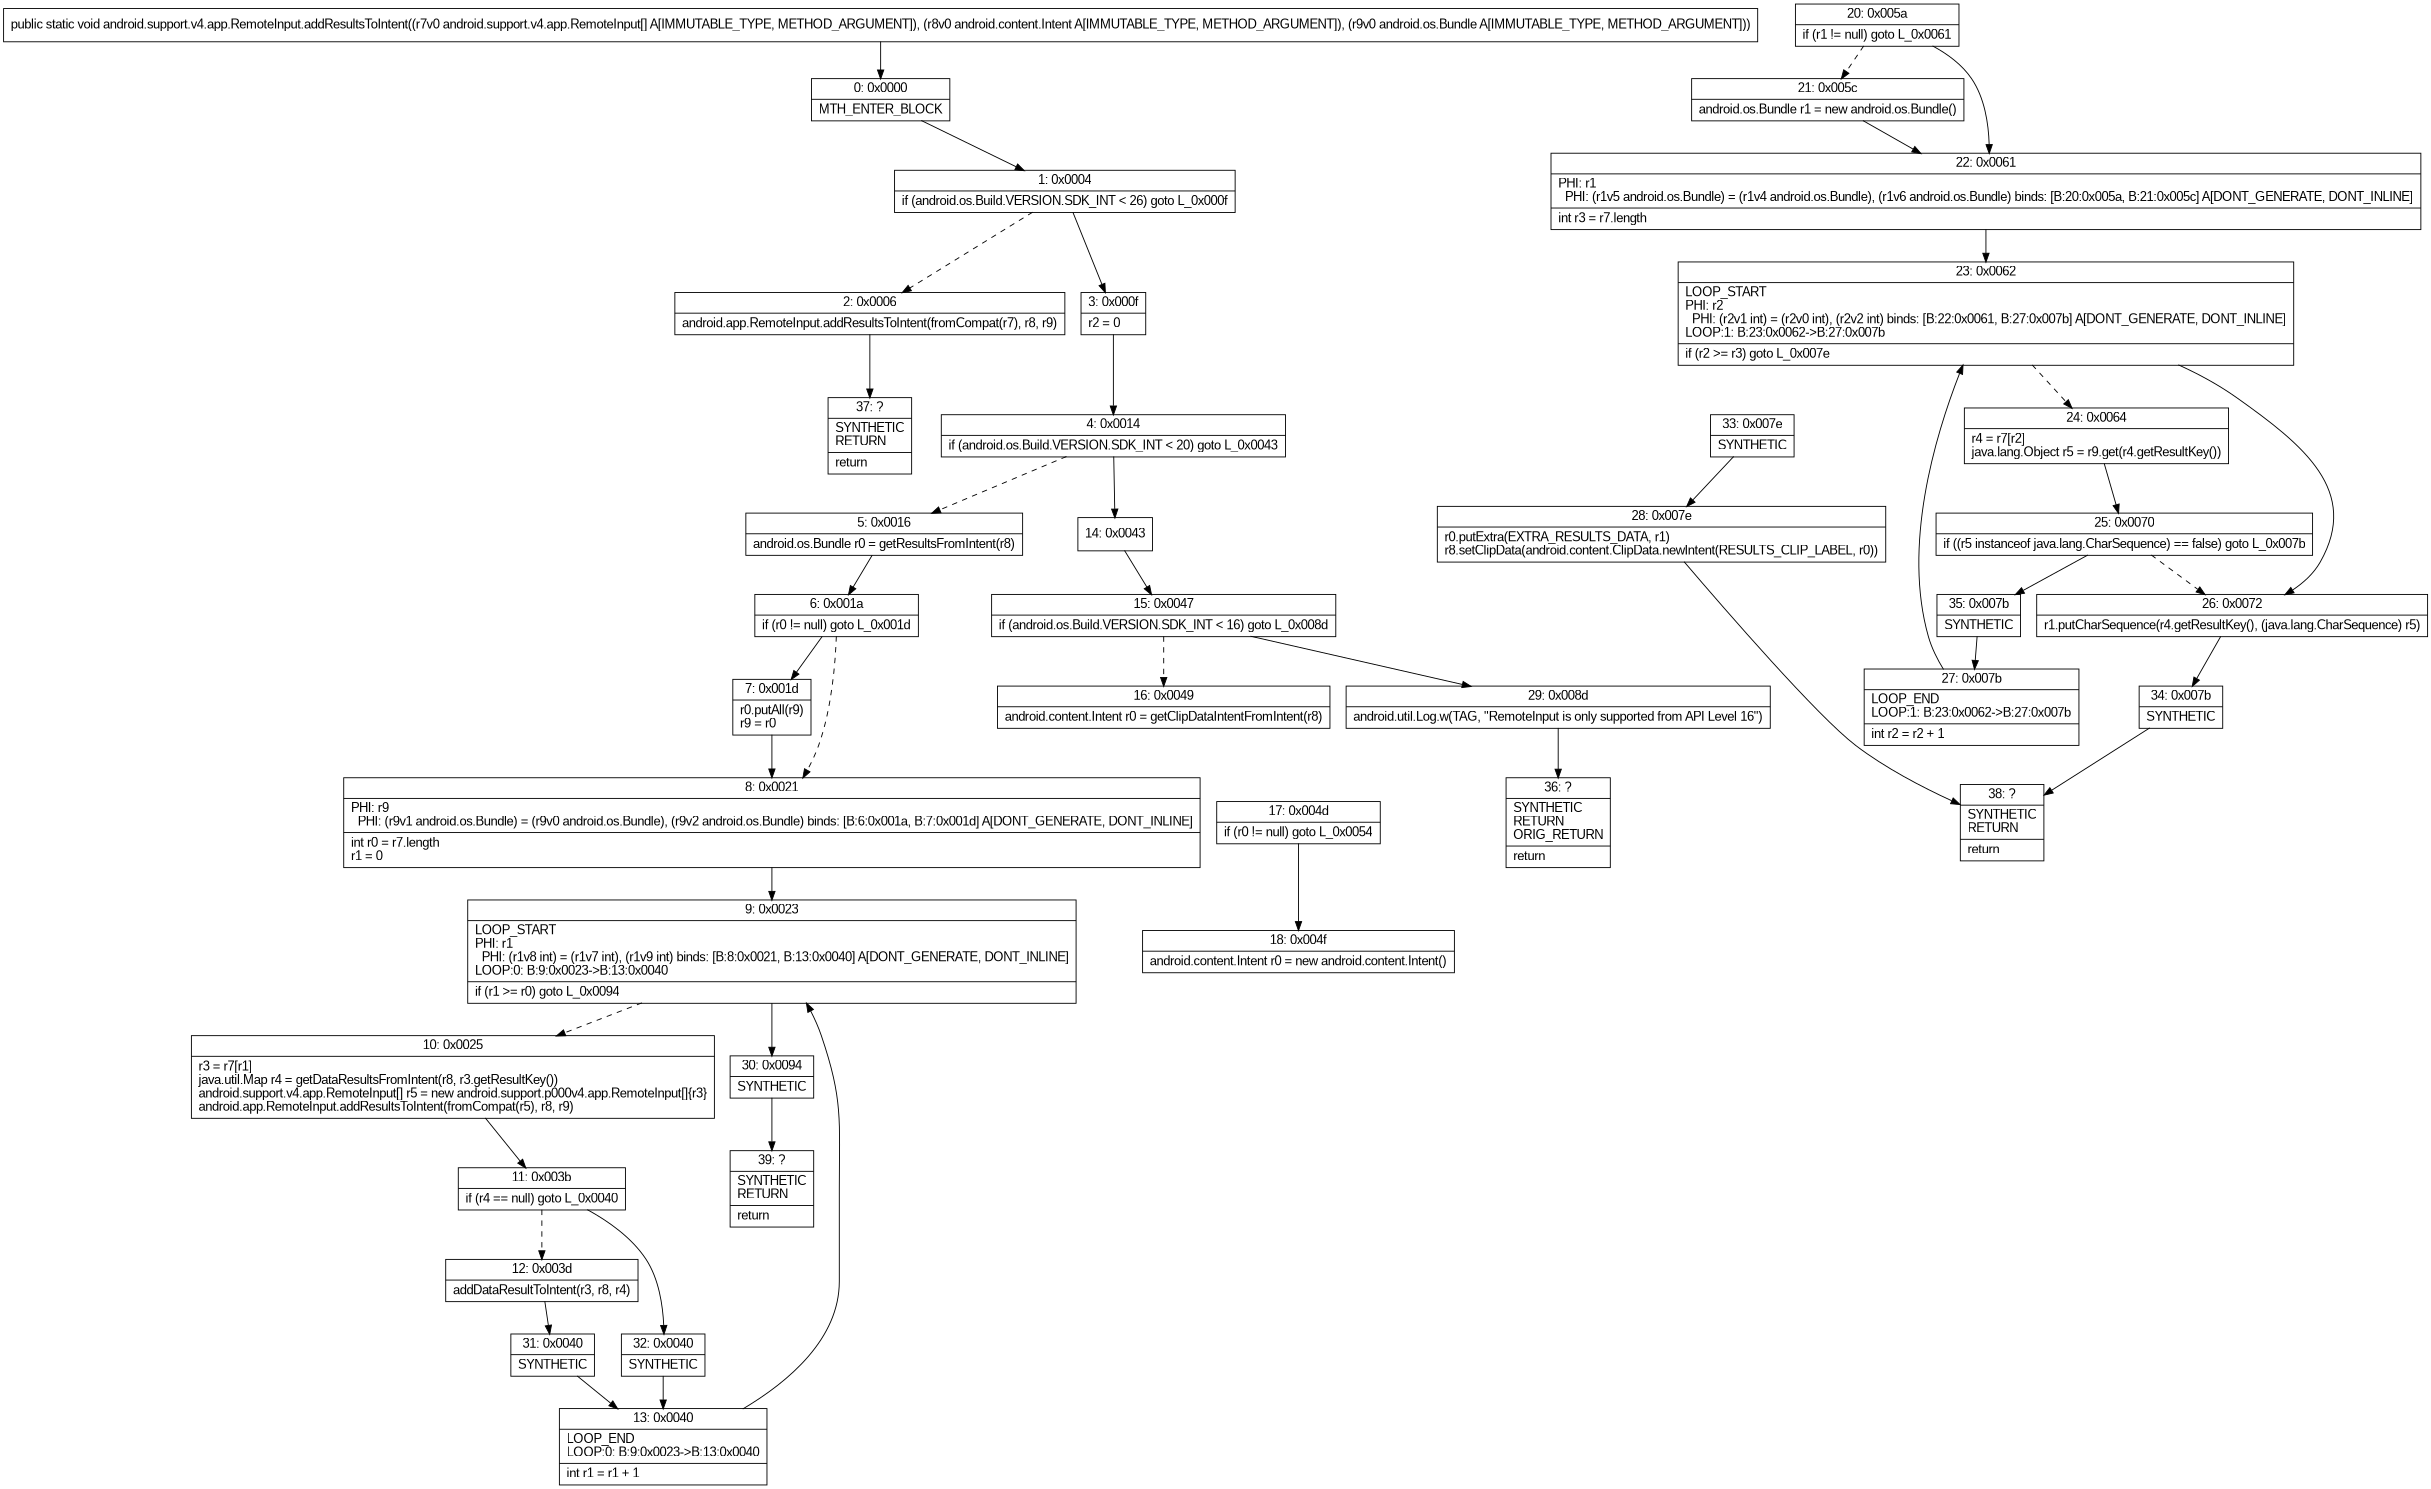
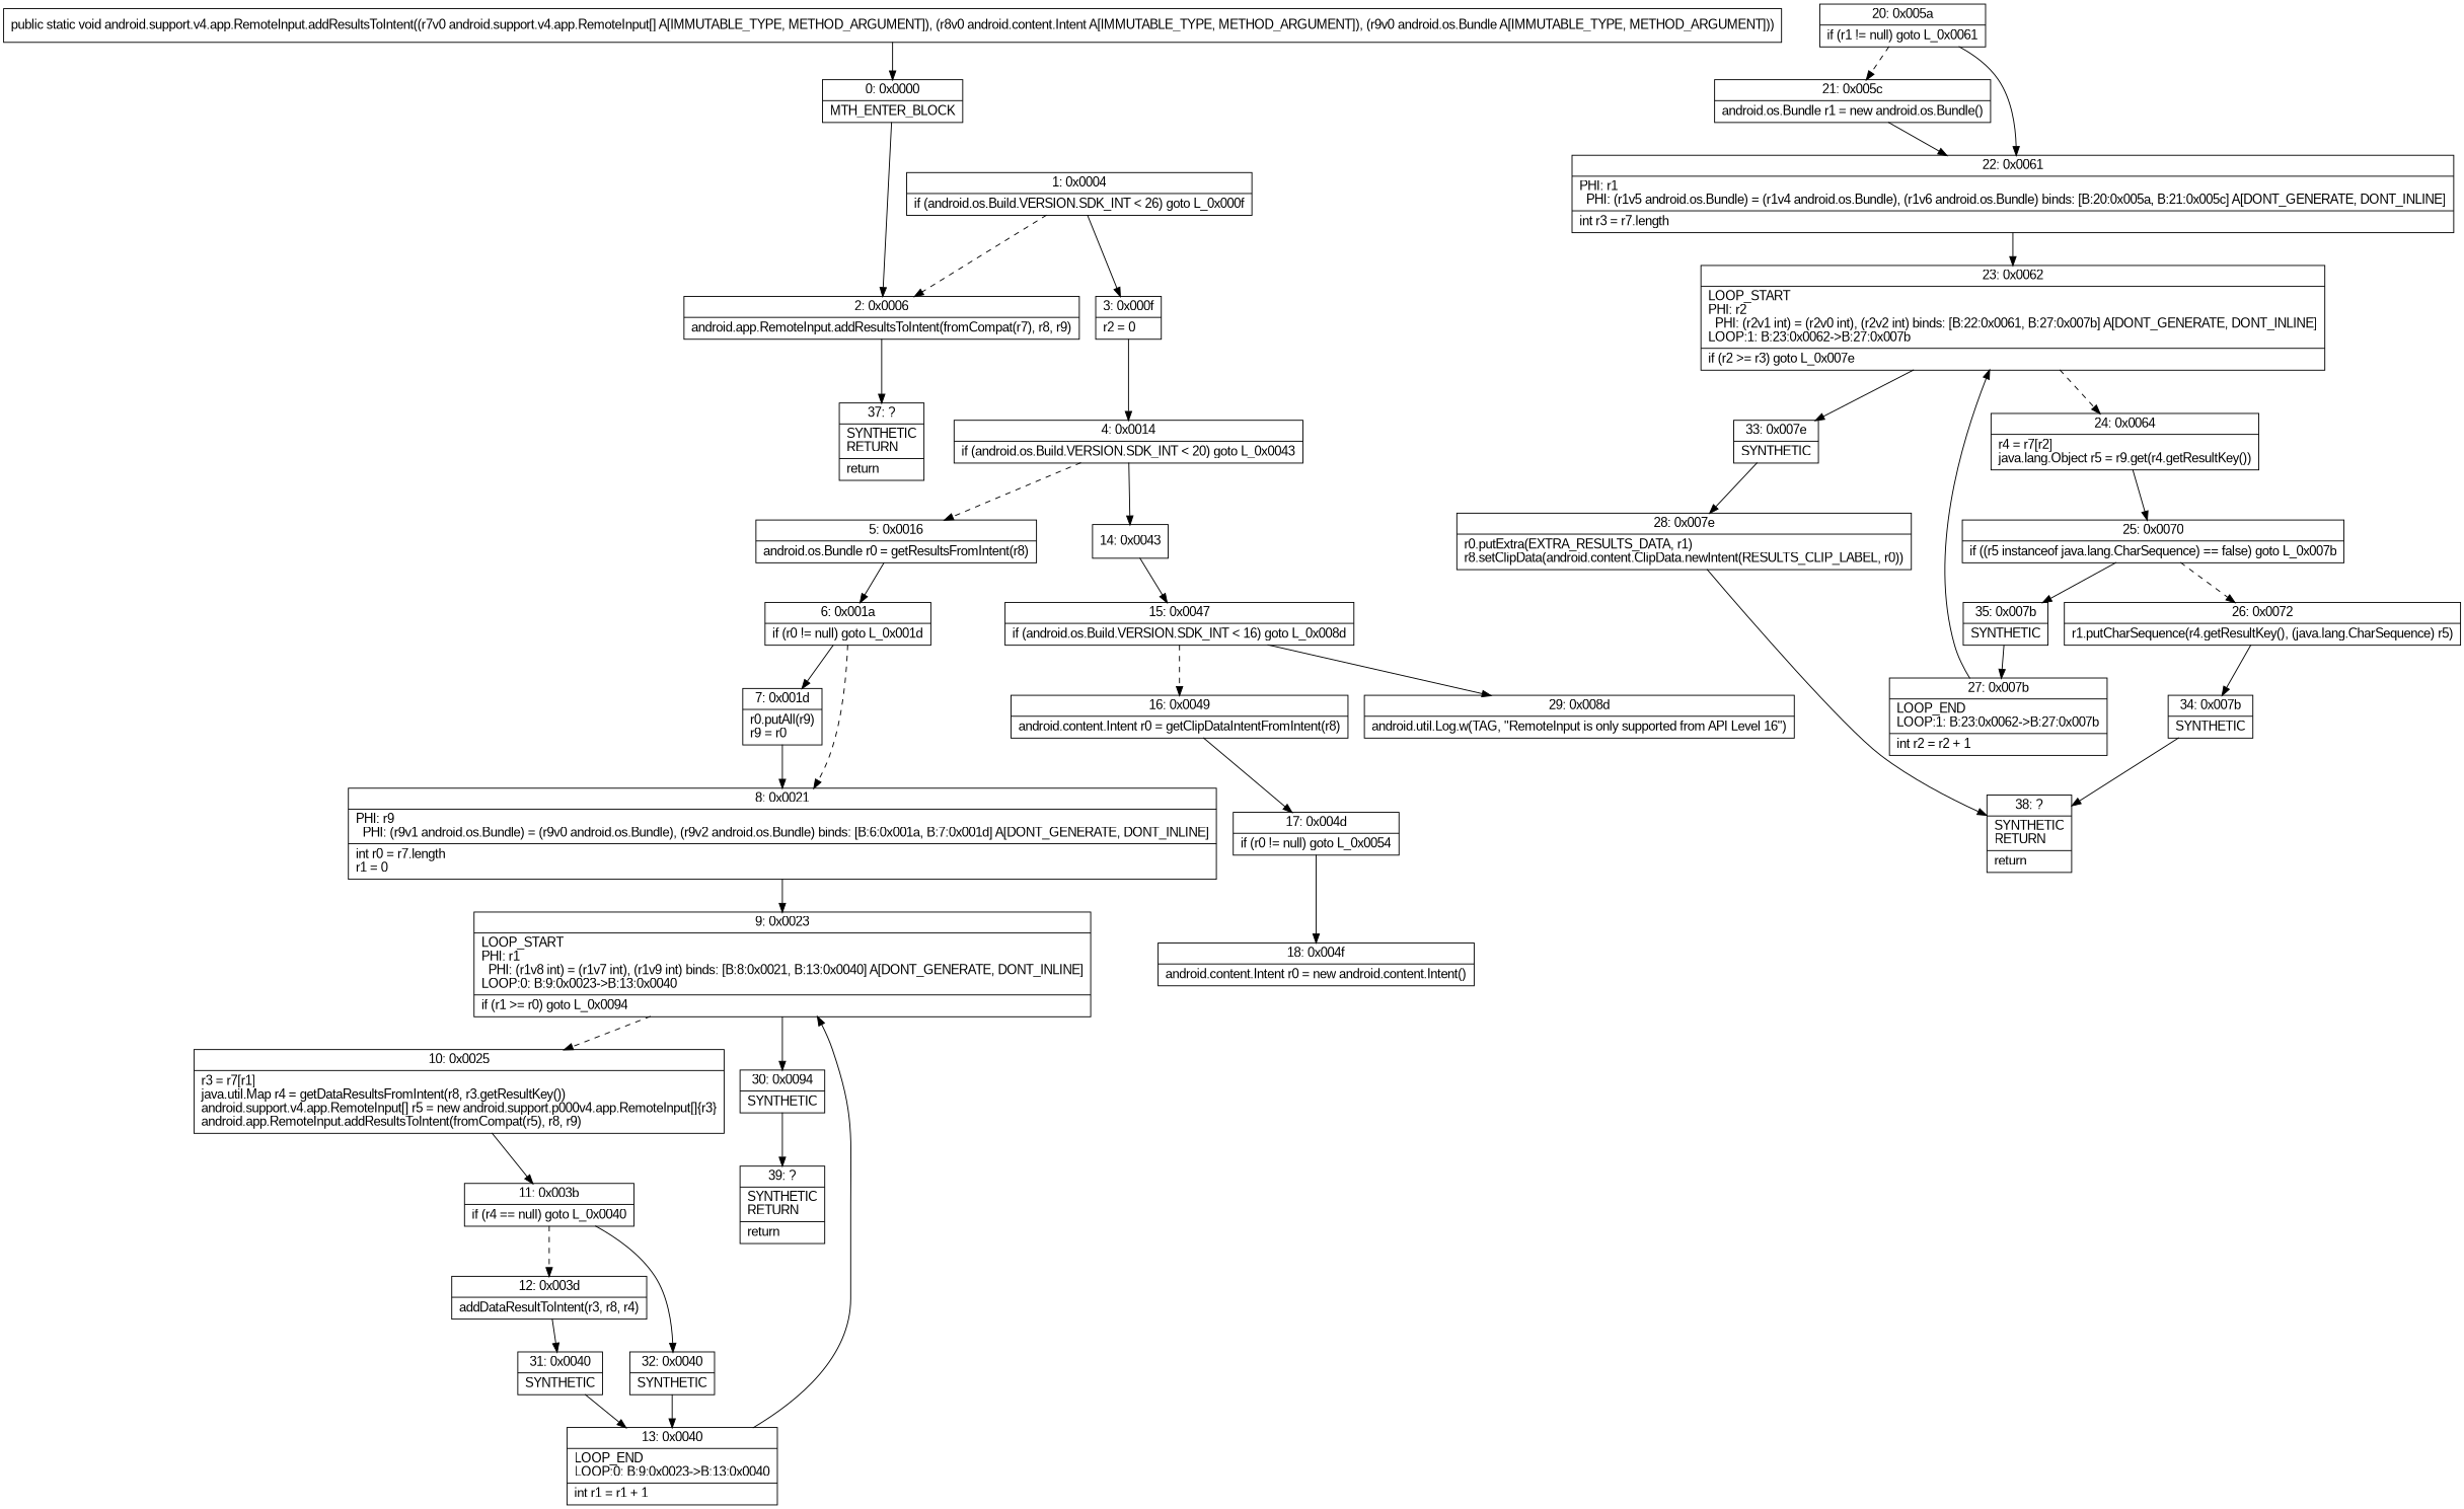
  digraph {
    fontname="Liberation Sans"
    node [fontname="Liberation Sans" shape=record]
    edge [fontname="Liberation Sans"]
    n1 [label="{0\:\ 0x0000|MTH_ENTER_BLOCK\l}"]
    n2 [label="{1\:\ 0x0004|if (android.os.Build.VERSION.SDK_INT \< 26) goto L_0x000f\l}"]
    n3 [label="{2\:\ 0x0006|android.app.RemoteInput.addResultsToIntent(fromCompat(r7), r8, r9)\l}"]
    n4 [label="{3\:\ 0x000f|r2 = 0\l}"]
    n5 [label="{37\:\ ?|SYNTHETIC\lRETURN\l|return\l}"]
    n6 [label="{4\:\ 0x0014|if (android.os.Build.VERSION.SDK_INT \< 20) goto L_0x0043\l}"]
    n7 [label="{5\:\ 0x0016|android.os.Bundle r0 = getResultsFromIntent(r8)\l}"]
    n8 [label="{14\:\ 0x0043}"]
    n9 [label="{6\:\ 0x001a|if (r0 != null) goto L_0x001d\l}"]
    n10 [label="{15\:\ 0x0047|if (android.os.Build.VERSION.SDK_INT \< 16) goto L_0x008d\l}"]
    n11 [label="{7\:\ 0x001d|r0.putAll(r9)\lr9 = r0\l}"]
    n12 [label="{8\:\ 0x0021|PHI: r9 \l  PHI: (r9v1 android.os.Bundle) = (r9v0 android.os.Bundle), (r9v2 android.os.Bundle) binds: [B:6:0x001a, B:7:0x001d] A[DONT_GENERATE, DONT_INLINE]\l|int r0 = r7.length\lr1 = 0\l}"]
    n13 [label="{9\:\ 0x0023|LOOP_START\lPHI: r1 \l  PHI: (r1v8 int) = (r1v7 int), (r1v9 int) binds: [B:8:0x0021, B:13:0x0040] A[DONT_GENERATE, DONT_INLINE]\lLOOP:0: B:9:0x0023\-\>B:13:0x0040\l|if (r1 \>= r0) goto L_0x0094\l}"]
    n14 [label="{10\:\ 0x0025|r3 = r7[r1]\ljava.util.Map r4 = getDataResultsFromIntent(r8, r3.getResultKey())\landroid.support.v4.app.RemoteInput[] r5 = new android.support.p000v4.app.RemoteInput[]\{r3\}\landroid.app.RemoteInput.addResultsToIntent(fromCompat(r5), r8, r9)\l}"]
    n15 [label="{30\:\ 0x0094|SYNTHETIC\l}"]
    n16 [label="{11\:\ 0x003b|if (r4 == null) goto L_0x0040\l}"]
    n17 [label="{39\:\ ?|SYNTHETIC\lRETURN\l|return\l}"]
    n18 [label="{12\:\ 0x003d|addDataResultToIntent(r3, r8, r4)\l}"]
    n19 [label="{32\:\ 0x0040|SYNTHETIC\l}"]
    n20 [label="{31\:\ 0x0040|SYNTHETIC\l}"]
    n21 [label="{13\:\ 0x0040|LOOP_END\lLOOP:0: B:9:0x0023\-\>B:13:0x0040\l|int r1 = r1 + 1\l}"]
    n22 [label="{16\:\ 0x0049|android.content.Intent r0 = getClipDataIntentFromIntent(r8)\l}"]
    n23 [label="{29\:\ 0x008d|android.util.Log.w(TAG, \"RemoteInput is only supported from API Level 16\")\l}"]
    n24 [label="{17\:\ 0x004d|if (r0 != null) goto L_0x0054\l}"]
-   n25 [label="{36\:\ ?|SYNTHETIC\lRETURN\lORIG_RETURN\l|return\l}"]
    n26 [label="{18\:\ 0x004f|android.content.Intent r0 = new android.content.Intent()\l}"]
    n27 [label="{20\:\ 0x005a|if (r1 != null) goto L_0x0061\l}"]
    n28 [label="{21\:\ 0x005c|android.os.Bundle r1 = new android.os.Bundle()\l}"]
    n29 [label="{22\:\ 0x0061|PHI: r1 \l  PHI: (r1v5 android.os.Bundle) = (r1v4 android.os.Bundle), (r1v6 android.os.Bundle) binds: [B:20:0x005a, B:21:0x005c] A[DONT_GENERATE, DONT_INLINE]\l|int r3 = r7.length\l}"]
    n30 [label="{23\:\ 0x0062|LOOP_START\lPHI: r2 \l  PHI: (r2v1 int) = (r2v0 int), (r2v2 int) binds: [B:22:0x0061, B:27:0x007b] A[DONT_GENERATE, DONT_INLINE]\lLOOP:1: B:23:0x0062\-\>B:27:0x007b\l|if (r2 \>= r3) goto L_0x007e\l}"]
    n31 [label="{24\:\ 0x0064|r4 = r7[r2]\ljava.lang.Object r5 = r9.get(r4.getResultKey())\l}"]
    n32 [label="{33\:\ 0x007e|SYNTHETIC\l}"]
    n33 [label="{25\:\ 0x0070|if ((r5 instanceof java.lang.CharSequence) == false) goto L_0x007b\l}"]
    n34 [label="{28\:\ 0x007e|r0.putExtra(EXTRA_RESULTS_DATA, r1)\lr8.setClipData(android.content.ClipData.newIntent(RESULTS_CLIP_LABEL, r0))\l}"]
    n35 [label="{26\:\ 0x0072|r1.putCharSequence(r4.getResultKey(), (java.lang.CharSequence) r5)\l}"]
    n36 [label="{35\:\ 0x007b|SYNTHETIC\l}"]
    n37 [label="{34\:\ 0x007b|SYNTHETIC\l}"]
    n38 [label="{27\:\ 0x007b|LOOP_END\lLOOP:1: B:23:0x0062\-\>B:27:0x007b\l|int r2 = r2 + 1\l}"]
    n39 [label="{38\:\ ?|SYNTHETIC\lRETURN\l|return\l}"]
    n40 [label="{public static void android.support.v4.app.RemoteInput.addResultsToIntent((r7v0 android.support.v4.app.RemoteInput[] A[IMMUTABLE_TYPE, METHOD_ARGUMENT]), (r8v0 android.content.Intent A[IMMUTABLE_TYPE, METHOD_ARGUMENT]), (r9v0 android.os.Bundle A[IMMUTABLE_TYPE, METHOD_ARGUMENT])) }"]
-   n1 -> n2
+   n1 -> n3
    n2 -> n3 [style=dashed]
    n2 -> n4
    n3 -> n5
    n4 -> n6
    n6 -> n7 [style=dashed]
    n6 -> n8
    n7 -> n9
    n8 -> n10
    n9 -> n11
    n9 -> n12 [style=dashed]
    n10 -> n22 [style=dashed]
    n10 -> n23
    n11 -> n12
    n12 -> n13
    n13 -> n14 [style=dashed]
    n13 -> n15
    n14 -> n16
    n15 -> n17
    n16 -> n18 [style=dashed]
    n16 -> n19
    n18 -> n20
    n19 -> n21
    n20 -> n21
    n21 -> n13
-   n23 -> n25
+   n22 -> n24
    n24 -> n26 [style=solid]
    n27 -> n28 [style=dashed]
    n27 -> n29
    n28 -> n29
    n29 -> n30
    n30 -> n31 [style=dashed]
-   n30 -> n35
+   n30 -> n32
    n31 -> n33
    n32 -> n34
    n33 -> n35 [style=dashed]
    n33 -> n36
    n34 -> n39
    n35 -> n37
    n36 -> n38
    n37 -> n39
    n38 -> n30
    n40 -> n1
  }
